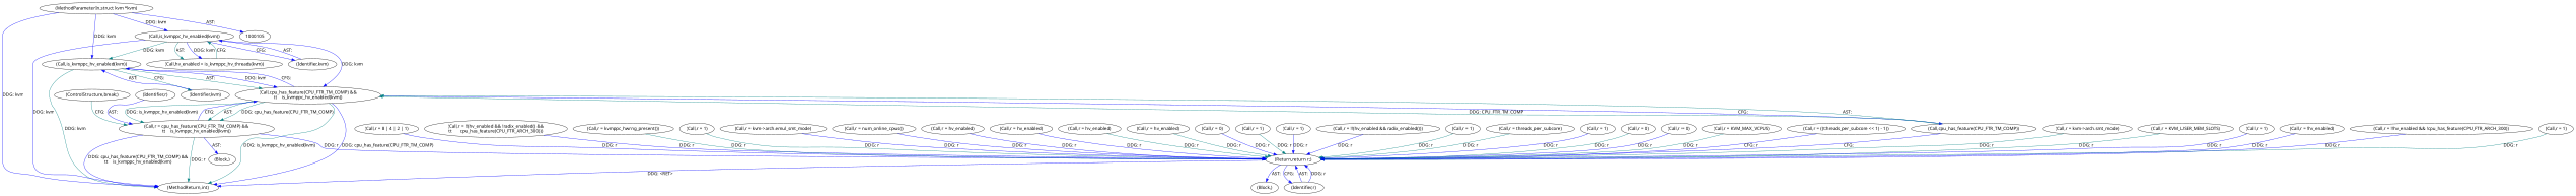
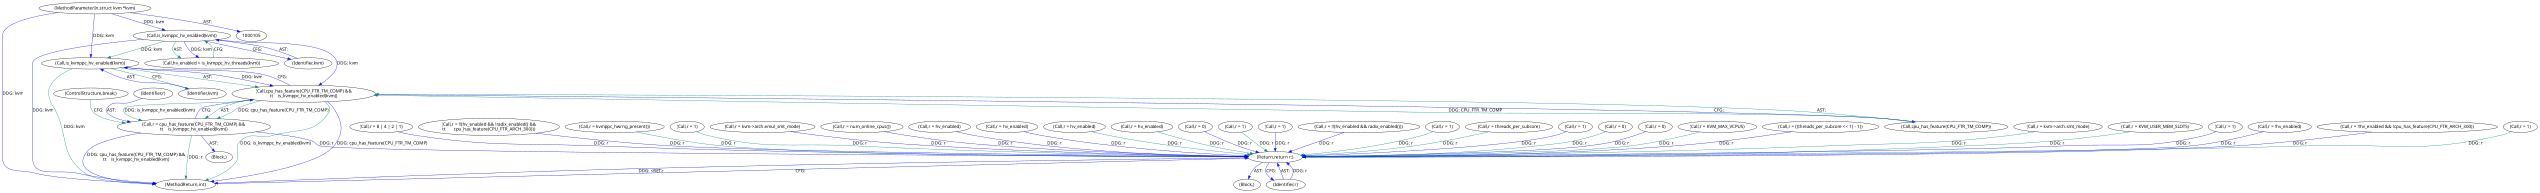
  digraph {
    fontname="Noto Sans"
    node [fontname="Noto Sans"]
    edge [color=blue fontname="Noto Sans"]
    n1 [label="(Call,is_kvmppc_hv_enabled(kvm))"]
    n2 [label="(Call,cpu_has_feature(CPU_FTR_TM_COMP) &&\n\t\t    is_kvmppc_hv_enabled(kvm))"]
    n3 [label="(Identifier,kvm)"]
    n4 [label="(MethodReturn,int)"]
    n5 [label="(Call,r = cpu_has_feature(CPU_FTR_TM_COMP) &&\n\t\t    is_kvmppc_hv_enabled(kvm))"]
    n6 [label="(Call,cpu_has_feature(CPU_FTR_TM_COMP))"]
    n7 [label="(Return,return r;)"]
    n8 [label="(Call,is_kvmppc_hv_enabled(kvm))"]
    n9 [label="(Call,hv_enabled = is_kvmppc_hv_threads(kvm))"]
    n10 [label="(Identifier,kvm)"]
    n11 [label="(MethodParameterIn,struct kvm *kvm)"]
    n12 [label=1000105]
    n13 [label="(Block,)"]
    n14 [label="(Block,)"]
    n15 [label="(Identifier,r)"]
    n16 [label="(Call,r = kvm->arch.smt_mode)"]
    n17 [label="(Call,r = KVM_USER_MEM_SLOTS)"]
    n18 [label="(Call,r = 1)"]
    n19 [label="(Call,r = !hv_enabled)"]
    n20 [label="(Call,r = !!hv_enabled && !cpu_has_feature(CPU_FTR_ARCH_300))"]
    n21 [label="(Call,r = 1)"]
    n22 [label="(Call,r = 8 | 4 | 2 | 1)"]
    n23 [label="(Call,r = !!(hv_enabled && !radix_enabled() &&\n\t\t       cpu_has_feature(CPU_FTR_ARCH_300)))"]
    n24 [label="(Call,r = kvmppc_hwrng_present())"]
    n25 [label="(Call,r = 1)"]
    n26 [label="(Call,r = kvm->arch.emul_smt_mode)"]
    n27 [label="(Call,r = num_online_cpus())"]
    n28 [label="(Call,r = hv_enabled)"]
    n29 [label="(Identifier,r)"]
    n30 [label="(Call,r = hv_enabled)"]
    n31 [label="(Call,r = hv_enabled)"]
    n32 [label="(Call,r = hv_enabled)"]
    n33 [label="(Call,r = 0)"]
    n34 [label="(Call,r = 1)"]
    n35 [label="(Call,r = 1)"]
    n36 [label="(Call,r = !!(hv_enabled && radix_enabled()))"]
    n37 [label="(Call,r = 1)"]
    n38 [label="(Call,r = threads_per_subcore)"]
    n39 [label="(Call,r = 1)"]
    n40 [label="(Call,r = 0)"]
    n41 [label="(ControlStructure,break;)"]
    n42 [label="(Call,r = 0)"]
    n43 [label="(Call,r = KVM_MAX_VCPUS)"]
    n44 [label="(Call,r = ((threads_per_subcore << 1) - 1))"]
    n1 -> n2 [color=teal label="AST: "]
    n1 -> n2 [label="DDG: kvm"]
    n1 -> n3 [color=teal label="CFG: "]
    n1 -> n4 [color=teal label="DDG: kvm"]
    n2 -> n1 [label="CFG: "]
    n2 -> n4 [color=teal label="DDG: is_kvmppc_hv_enabled(kvm)"]
    n2 -> n4 [label="DDG: cpu_has_feature(CPU_FTR_TM_COMP)"]
    n2 -> n5 [color=teal label="AST: "]
    n2 -> n5 [color=teal label="DDG: cpu_has_feature(CPU_FTR_TM_COMP)"]
    n2 -> n5 [color=teal label="DDG: is_kvmppc_hv_enabled(kvm)"]
    n2 -> n6 [label="CFG: "]
    n3 -> n1 [label="AST: "]
-   n6 -> n7 [label="CFG: "]
+   n4 -> n7 [label="CFG: "]
    n5 -> n2 [label="CFG: "]
    n5 -> n4 [color=teal label="DDG: r"]
    n5 -> n4 [label="DDG: cpu_has_feature(CPU_FTR_TM_COMP) &&\n\t\t    is_kvmppc_hv_enabled(kvm)"]
    n5 -> n7 [label="DDG: r"]
    n5 -> n13 [label="AST: "]
    n6 -> n2 [color=teal label="AST: "]
    n6 -> n2 [color=teal label="DDG: CPU_FTR_TM_COMP"]
    n7 -> n4 [label="DDG: <RET>"]
    n7 -> n14 [label="AST: "]
    n7 -> n15 [label="CFG: "]
    n8 -> n1 [color=teal label="DDG: kvm"]
    n8 -> n2 [label="DDG: kvm"]
    n8 -> n4 [label="DDG: kvm"]
    n8 -> n9 [color=teal label="AST: "]
    n8 -> n9 [label="DDG: kvm"]
    n8 -> n10 [label="CFG: "]
    n9 -> n8 [color=teal label="CFG: "]
    n10 -> n8 [label="AST: "]
    n11 -> n1 [label="DDG: kvm"]
    n11 -> n4 [label="DDG: kvm"]
    n11 -> n8 [label="DDG: kvm"]
    n11 -> n12 [label="AST: "]
    n15 -> n7 [label="AST: "]
    n15 -> n7 [label="DDG: r"]
    n16 -> n7 [color=teal label="DDG: r"]
    n17 -> n7 [color=teal label="DDG: r"]
    n18 -> n7 [label="DDG: r"]
    n19 -> n7 [label="DDG: r"]
    n20 -> n7 [label="DDG: r"]
    n21 -> n7 [color=teal label="DDG: r"]
    n22 -> n7 [label="DDG: r"]
    n23 -> n7 [label="DDG: r"]
    n24 -> n7 [color=teal label="DDG: r"]
    n25 -> n7 [color=teal label="DDG: r"]
    n26 -> n7 [label="DDG: r"]
    n27 -> n7 [label="DDG: r"]
    n28 -> n7 [label="DDG: r"]
    n29 -> n5 [label="AST: "]
    n30 -> n7 [label="DDG: r"]
    n31 -> n7 [color=teal label="DDG: r"]
    n32 -> n7 [color=teal label="DDG: r"]
    n33 -> n7 [label="DDG: r"]
    n34 -> n7 [color=teal label="DDG: r"]
    n35 -> n7 [label="DDG: r"]
    n36 -> n7 [label="DDG: r"]
    n37 -> n7 [color=teal label="DDG: r"]
    n38 -> n7 [color=teal label="DDG: r"]
    n39 -> n7 [label="DDG: r"]
    n40 -> n7 [color=teal label="DDG: r"]
    n41 -> n5 [color=teal label="CFG: "]
    n42 -> n7 [label="DDG: r"]
    n43 -> n7 [color=teal label="DDG: r"]
-   n44 -> n7 [label="CFG: r"]
+   n44 -> n7 [label="DDG: r"]
  }
